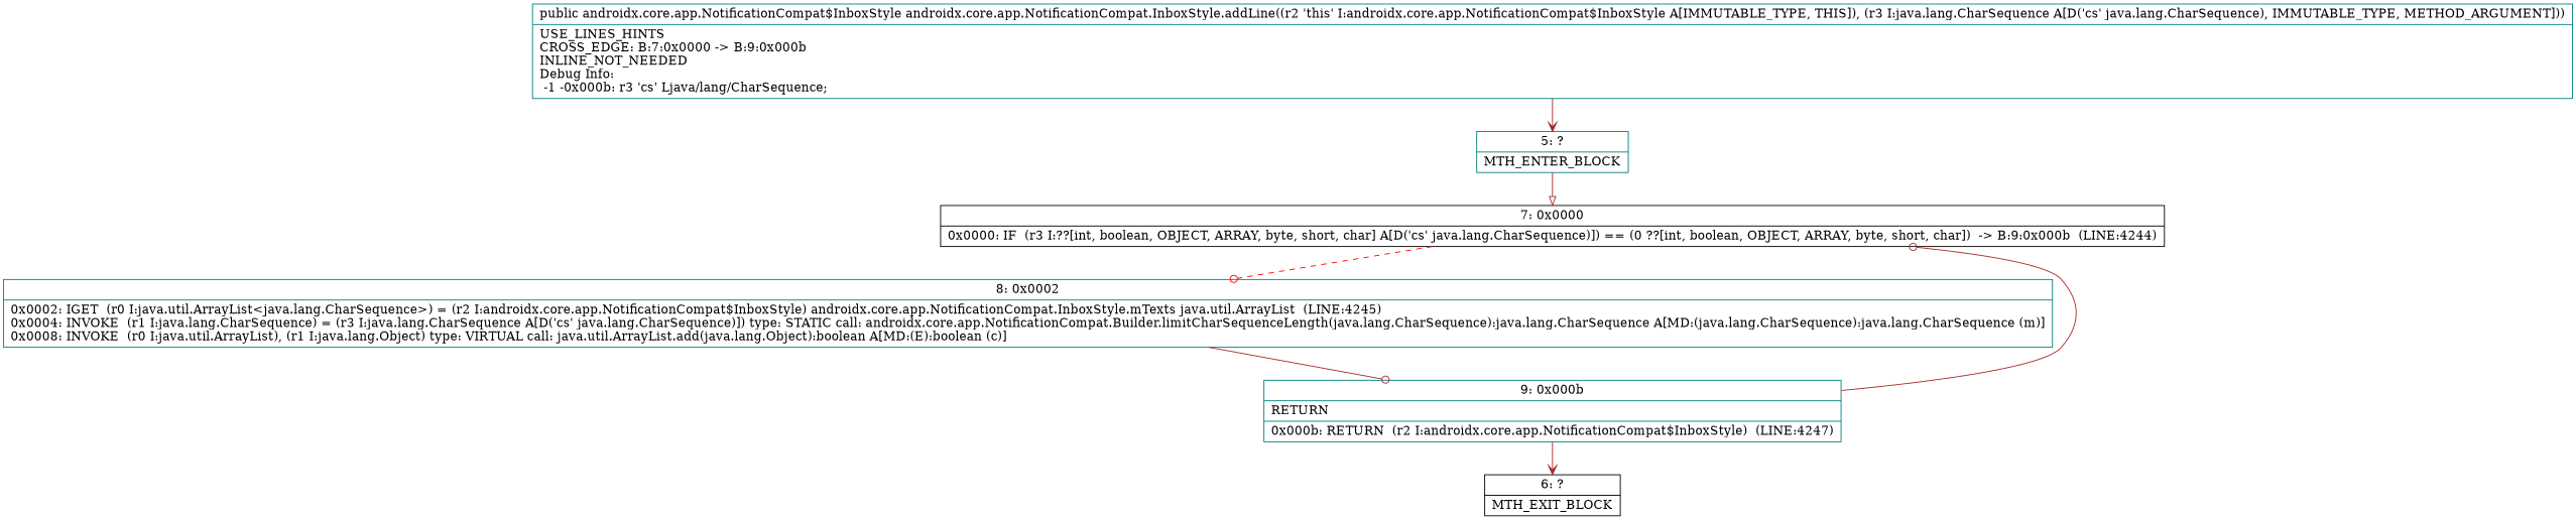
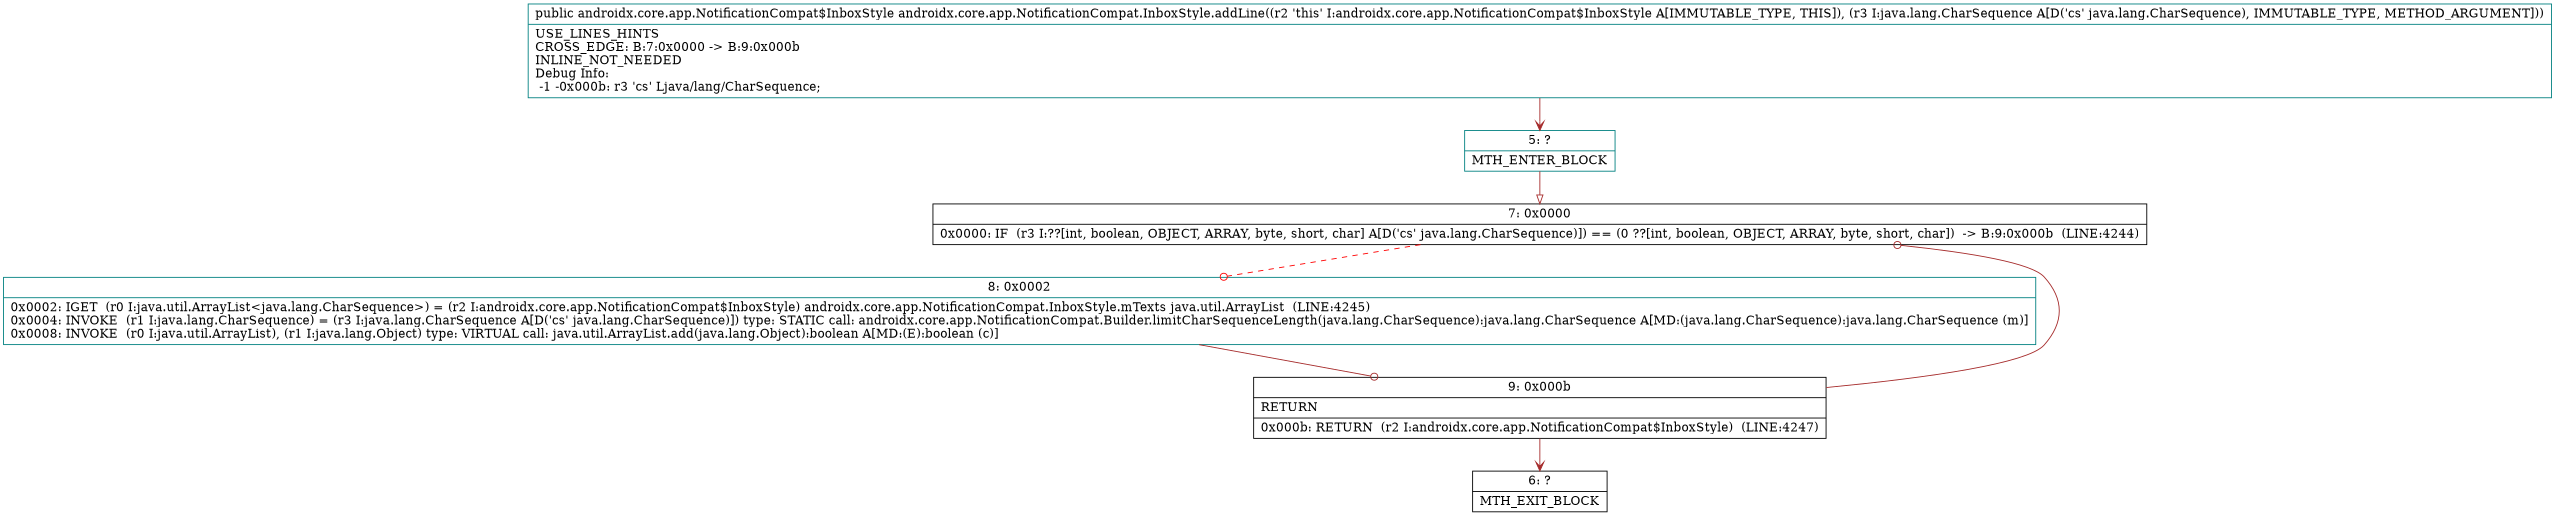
  digraph {
    node [color=teal shape=record]
    edge [arrowhead=odot color=brown]
    n1 [label="{5\:\ ?|MTH_ENTER_BLOCK\l}"]
    n2 [color=black label="{7\:\ 0x0000|0x0000: IF  (r3 I:??[int, boolean, OBJECT, ARRAY, byte, short, char] A[D('cs' java.lang.CharSequence)]) == (0 ??[int, boolean, OBJECT, ARRAY, byte, short, char])  \-\> B:9:0x000b  (LINE:4244)\l}"]
    n3 [label="{8\:\ 0x0002|0x0002: IGET  (r0 I:java.util.ArrayList\<java.lang.CharSequence\>) = (r2 I:androidx.core.app.NotificationCompat$InboxStyle) androidx.core.app.NotificationCompat.InboxStyle.mTexts java.util.ArrayList  (LINE:4245)\l0x0004: INVOKE  (r1 I:java.lang.CharSequence) = (r3 I:java.lang.CharSequence A[D('cs' java.lang.CharSequence)]) type: STATIC call: androidx.core.app.NotificationCompat.Builder.limitCharSequenceLength(java.lang.CharSequence):java.lang.CharSequence A[MD:(java.lang.CharSequence):java.lang.CharSequence (m)]\l0x0008: INVOKE  (r0 I:java.util.ArrayList), (r1 I:java.lang.Object) type: VIRTUAL call: java.util.ArrayList.add(java.lang.Object):boolean A[MD:(E):boolean (c)]\l}"]
-   n4 [label="{9\:\ 0x000b|RETURN\l|0x000b: RETURN  (r2 I:androidx.core.app.NotificationCompat$InboxStyle)  (LINE:4247)\l}"]
+   n4 [color=black label="{9\:\ 0x000b|RETURN\l|0x000b: RETURN  (r2 I:androidx.core.app.NotificationCompat$InboxStyle)  (LINE:4247)\l}"]
    n5 [color=black label="{6\:\ ?|MTH_EXIT_BLOCK\l}"]
    n6 [label="{public androidx.core.app.NotificationCompat$InboxStyle androidx.core.app.NotificationCompat.InboxStyle.addLine((r2 'this' I:androidx.core.app.NotificationCompat$InboxStyle A[IMMUTABLE_TYPE, THIS]), (r3 I:java.lang.CharSequence A[D('cs' java.lang.CharSequence), IMMUTABLE_TYPE, METHOD_ARGUMENT]))  | USE_LINES_HINTS\lCROSS_EDGE: B:7:0x0000 \-\> B:9:0x000b\lINLINE_NOT_NEEDED\lDebug Info:\l  \-1 \-0x000b: r3 'cs' Ljava\/lang\/CharSequence;\l}"]
    n1 -> n2 [arrowhead=onormal]
    n2 -> n3 [color=red style=dashed]
    n3 -> n4
    n4 -> n2
    n4 -> n5 [arrowhead=vee]
    n6 -> n1 [arrowhead=vee]
  }
